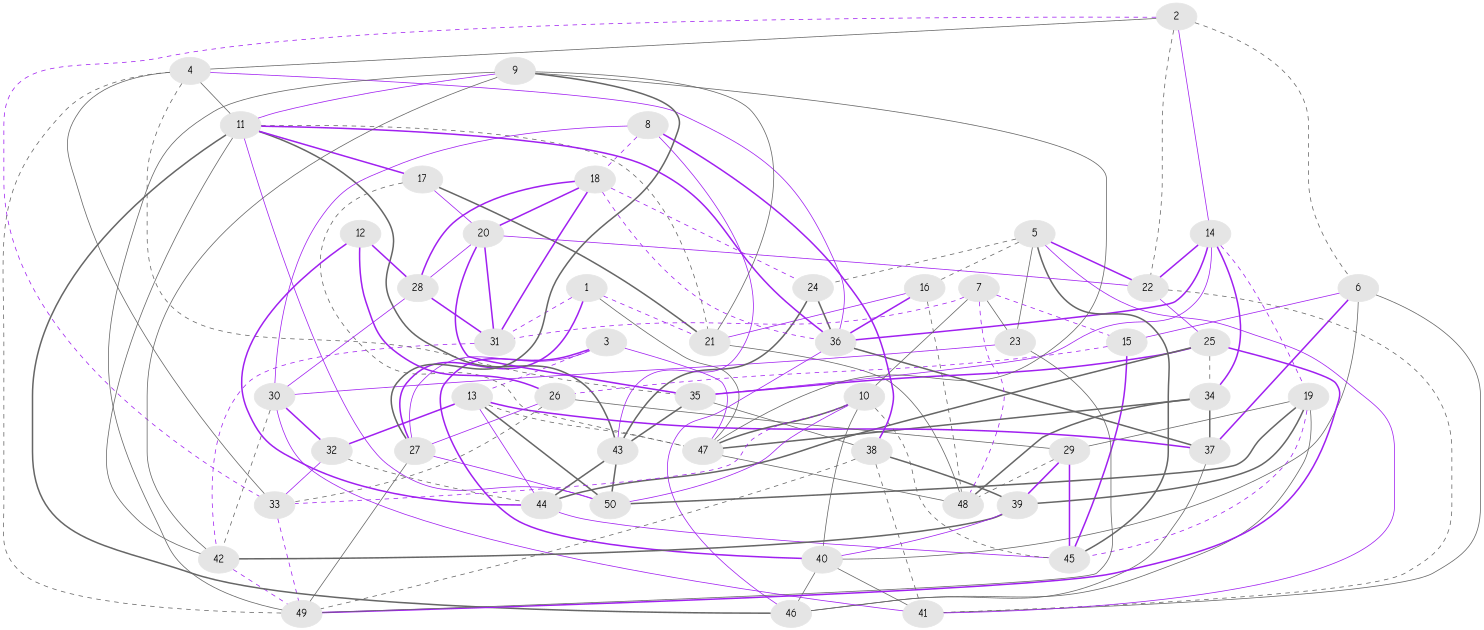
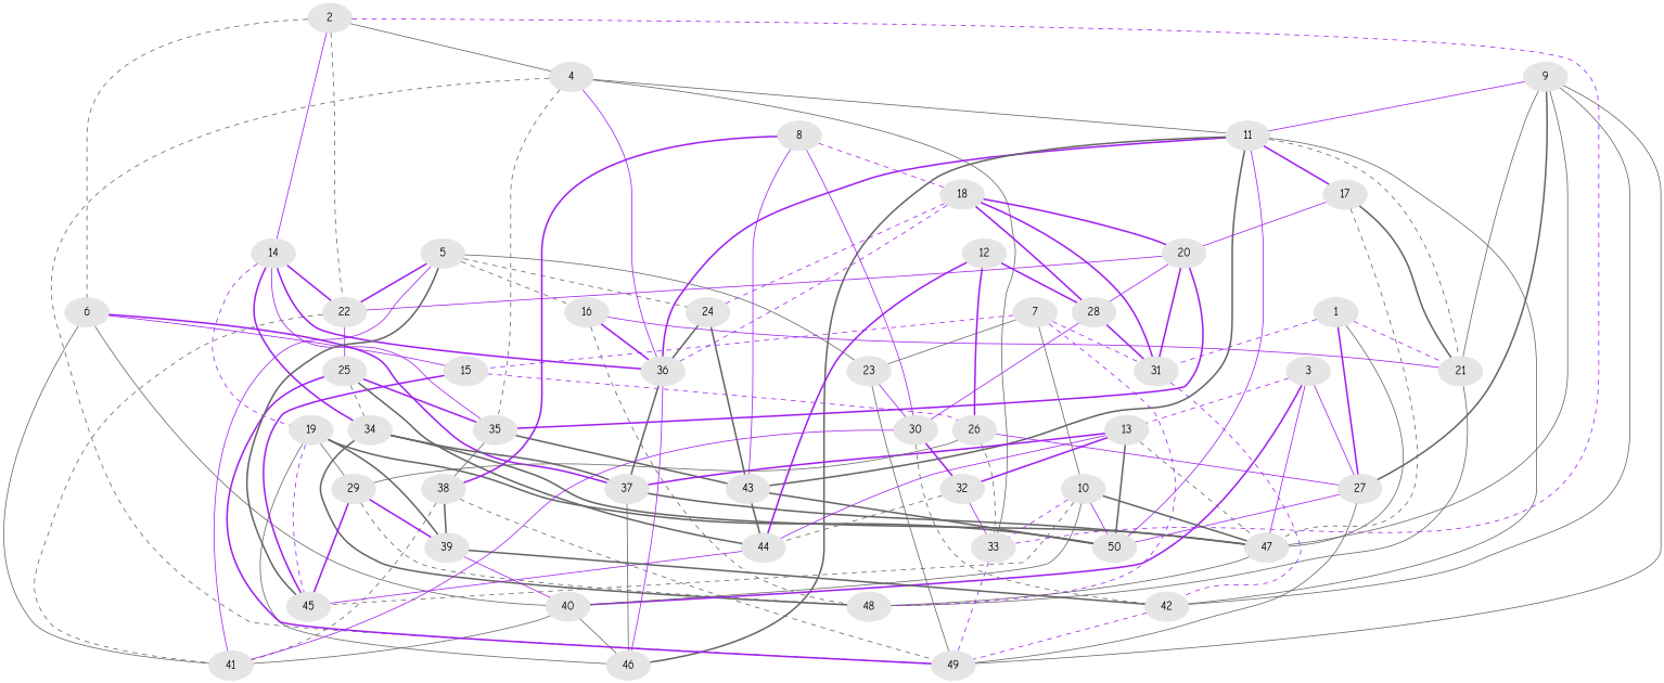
  graph {
    fontname="Comic Neue"
    node [color=gray90 fontname="Comic Neue" style=filled]
    edge [color=purple fontname="Comic Neue" style=solid weight=1.0]
    1
    21
    27
    31
    47
    48
    49
    50
    42
    2
    4
    6
    14
    22
    33
    11
    35
    36
    40
    41
    15
    37
    19
    34
    25
    3
    13
    44
    32
    46
    43
    17
    38
    5
    16
    23
    24
    45
    30
    26
    7
    10
    8
    18
    28
    20
    39
    9
    12
    29
    1 -- 21 [style=dashed]
    1 -- 27 [style=bold]
    1 -- 31 [style=dashed]
    1 -- 47 [color=gray40]
    21 -- 48 [color=gray40]
    27 -- 49 [color=gray40]
    27 -- 50
    31 -- 42 [style=dashed]
    47 -- 48 [color=gray40 weight=2.0]
    42 -- 49 [style=dashed]
    2 -- 4 [color=gray40]
    2 -- 6 [color=gray40 style=dashed weight=2.0]
    2 -- 14
    2 -- 22 [color=gray40 style=dashed]
    2 -- 33 [style=dashed]
    4 -- 49 [color=gray40 style=dashed]
    4 -- 33 [color=gray40]
    4 -- 11 [color=gray40]
    4 -- 35 [color=gray40 style=dashed]
    4 -- 36
    6 -- 40 [color=gray40]
    6 -- 41 [color=gray40]
    6 -- 15
    6 -- 37 [style=bold]
    14 -- 22 [style=bold]
    14 -- 35
    14 -- 36 [style=bold]
    14 -- 19 [style=dashed]
    14 -- 34 [style=bold]
    22 -- 41 [color=gray40 style=dashed]
    22 -- 25
    33 -- 49 [style=dashed]
    11 -- 21 [color=gray40 style=dashed]
    11 -- 50
    11 -- 42 [color=gray40]
    11 -- 36 [style=bold]
    11 -- 46 [color=gray40 style=bold weight=2.0]
    11 -- 43 [color=gray40 style=bold]
    11 -- 17 [style=bold]
    35 -- 43 [color=gray40 style=bold]
    35 -- 38 [color=gray40]
    36 -- 37 [color=gray40 style=bold]
    36 -- 46
    40 -- 41 [color=gray40]
    40 -- 46 [color=gray40]
    15 -- 45 [style=bold]
    15 -- 26 [style=dashed]
+   37 -- 47 [color=gray40 style=bold]
    37 -- 46 [color=gray40]
    19 -- 50 [color=gray40 style=bold]
    19 -- 46 [color=gray40]
    19 -- 45 [style=dashed]
    19 -- 39 [color=gray40 style=bold]
    19 -- 29 [color=gray40]
    34 -- 47 [color=gray40 style=bold]
    34 -- 48 [color=gray40 style=bold]
    34 -- 37 [color=gray40 style=bold]
    25 -- 49 [style=bold]
    25 -- 35 [style=bold]
    25 -- 34 [color=gray40 style=dashed weight=2.0]
    25 -- 44 [color=gray40 style=bold]
    3 -- 27
    3 -- 47
    3 -- 40 [style=bold]
    3 -- 13 [style=dashed]
    13 -- 47 [color=gray40 style=dashed]
    13 -- 50 [color=gray40 style=bold]
    13 -- 37 [style=bold]
    13 -- 44
    13 -- 32 [style=bold]
    44 -- 45
    32 -- 33
    32 -- 44 [color=gray40 style=dashed]
    43 -- 50 [color=gray40 style=bold]
    43 -- 44 [color=gray40 style=bold]
    17 -- 21 [color=gray40 style=bold]
    17 -- 47 [color=gray40 style=dashed]
    17 -- 20
    38 -- 49 [color=gray40 style=dashed]
    38 -- 41 [color=gray40 style=dashed]
    38 -- 39 [color=gray40 style=bold weight=2.0]
    5 -- 22 [style=bold]
    5 -- 41
    5 -- 16 [color=gray40 style=dashed]
    5 -- 23 [color=gray40]
    5 -- 24 [color=gray40 style=dashed]
    5 -- 45 [color=gray40 style=bold]
    16 -- 21
    16 -- 48 [color=gray40 style=dashed]
    16 -- 36 [style=bold weight=3.0]
    23 -- 49 [color=gray40]
    23 -- 30
    24 -- 36 [color=gray40 style=bold]
    24 -- 43 [color=gray40 style=bold]
    30 -- 42 [color=gray40 style=dashed]
    30 -- 41
    30 -- 32 [style=bold]
    26 -- 27
    26 -- 33 [color=gray40 style=dashed]
    26 -- 29 [color=gray40 weight=2.0]
    7 -- 31 [style=dashed]
    7 -- 48 [style=dashed weight=2.0]
    7 -- 15 [style=dashed]
    7 -- 23 [color=gray40]
    7 -- 10 [color=gray40]
    10 -- 47 [color=gray40 style=bold]
    10 -- 50
    10 -- 33 [style=dashed]
    10 -- 40 [color=gray40]
    10 -- 45 [color=gray40 style=dashed]
    8 -- 43
    8 -- 38 [style=bold]
    8 -- 30
    8 -- 18 [style=dashed]
    18 -- 31 [style=bold]
    18 -- 36 [style=dashed]
    18 -- 24 [style=dashed]
    18 -- 28 [style=bold]
    18 -- 20 [style=bold]
    28 -- 31 [style=bold]
    28 -- 30
    20 -- 31 [style=bold]
    20 -- 22
    20 -- 35 [style=bold]
    20 -- 28
    39 -- 42 [color=gray40 style=bold]
    39 -- 40
    9 -- 21 [color=gray40]
    9 -- 27 [color=gray40 style=bold]
    9 -- 47 [color=gray40]
    9 -- 49 [color=gray40]
    9 -- 42 [color=gray40]
    9 -- 11
    12 -- 44 [style=bold]
    12 -- 26 [style=bold]
    12 -- 28 [style=bold weight=2.0]
    29 -- 48 [color=gray40 style=dashed]
    29 -- 45 [style=bold]
    29 -- 39 [style=bold]
  }
